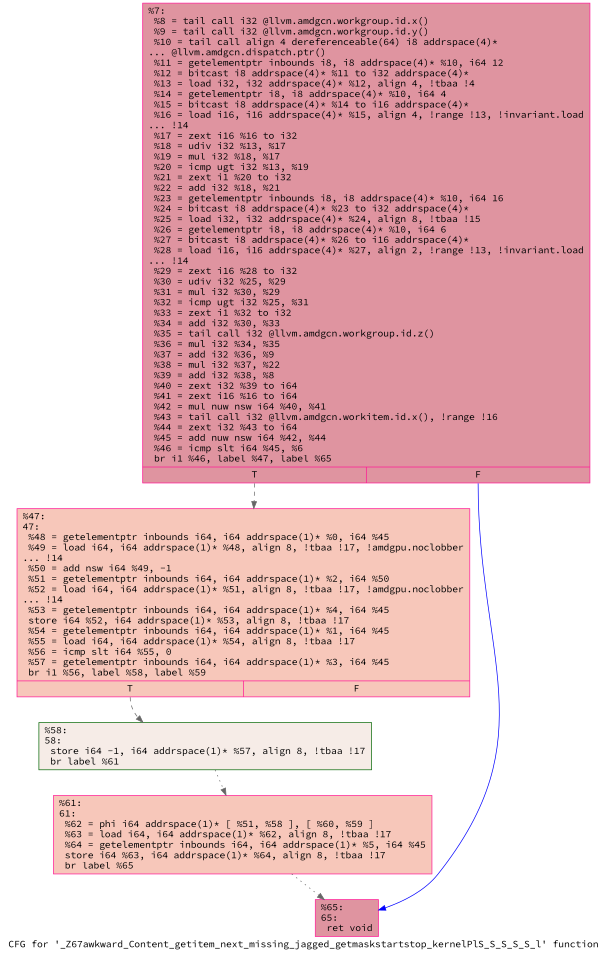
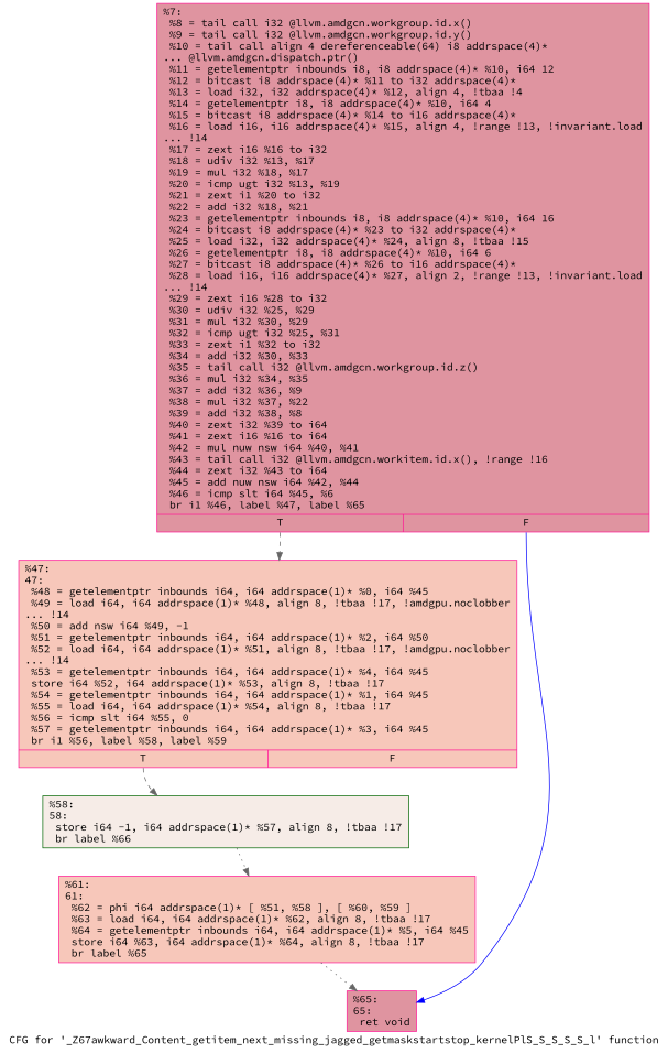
  digraph {
    fontname="Source Code Pro"
    label="CFG for '_Z67awkward_Content_getitem_next_missing_jagged_getmaskstartstop_kernelPlS_S_S_S_S_l' function"
    node [color=deeppink fillcolor="#b70d2870" fontname="Source Code Pro" shape=record style=filled]
    edge [color=gray40 fontname="Source Code Pro" style=dashed]
    n1 [label="{%7:\l  %8 = tail call i32 @llvm.amdgcn.workgroup.id.x()\l  %9 = tail call i32 @llvm.amdgcn.workgroup.id.y()\l  %10 = tail call align 4 dereferenceable(64) i8 addrspace(4)*\l... @llvm.amdgcn.dispatch.ptr()\l  %11 = getelementptr inbounds i8, i8 addrspace(4)* %10, i64 12\l  %12 = bitcast i8 addrspace(4)* %11 to i32 addrspace(4)*\l  %13 = load i32, i32 addrspace(4)* %12, align 4, !tbaa !4\l  %14 = getelementptr i8, i8 addrspace(4)* %10, i64 4\l  %15 = bitcast i8 addrspace(4)* %14 to i16 addrspace(4)*\l  %16 = load i16, i16 addrspace(4)* %15, align 4, !range !13, !invariant.load\l... !14\l  %17 = zext i16 %16 to i32\l  %18 = udiv i32 %13, %17\l  %19 = mul i32 %18, %17\l  %20 = icmp ugt i32 %13, %19\l  %21 = zext i1 %20 to i32\l  %22 = add i32 %18, %21\l  %23 = getelementptr inbounds i8, i8 addrspace(4)* %10, i64 16\l  %24 = bitcast i8 addrspace(4)* %23 to i32 addrspace(4)*\l  %25 = load i32, i32 addrspace(4)* %24, align 8, !tbaa !15\l  %26 = getelementptr i8, i8 addrspace(4)* %10, i64 6\l  %27 = bitcast i8 addrspace(4)* %26 to i16 addrspace(4)*\l  %28 = load i16, i16 addrspace(4)* %27, align 2, !range !13, !invariant.load\l... !14\l  %29 = zext i16 %28 to i32\l  %30 = udiv i32 %25, %29\l  %31 = mul i32 %30, %29\l  %32 = icmp ugt i32 %25, %31\l  %33 = zext i1 %32 to i32\l  %34 = add i32 %30, %33\l  %35 = tail call i32 @llvm.amdgcn.workgroup.id.z()\l  %36 = mul i32 %34, %35\l  %37 = add i32 %36, %9\l  %38 = mul i32 %37, %22\l  %39 = add i32 %38, %8\l  %40 = zext i32 %39 to i64\l  %41 = zext i16 %16 to i64\l  %42 = mul nuw nsw i64 %40, %41\l  %43 = tail call i32 @llvm.amdgcn.workitem.id.x(), !range !16\l  %44 = zext i32 %43 to i64\l  %45 = add nuw nsw i64 %42, %44\l  %46 = icmp slt i64 %45, %6\l  br i1 %46, label %47, label %65\l|{<s0>T|<s1>F}}"]
    n2 [fillcolor="#ec7f6370" label="{%47:\l47:                                               \l  %48 = getelementptr inbounds i64, i64 addrspace(1)* %0, i64 %45\l  %49 = load i64, i64 addrspace(1)* %48, align 8, !tbaa !17, !amdgpu.noclobber\l... !14\l  %50 = add nsw i64 %49, -1\l  %51 = getelementptr inbounds i64, i64 addrspace(1)* %2, i64 %50\l  %52 = load i64, i64 addrspace(1)* %51, align 8, !tbaa !17, !amdgpu.noclobber\l... !14\l  %53 = getelementptr inbounds i64, i64 addrspace(1)* %4, i64 %45\l  store i64 %52, i64 addrspace(1)* %53, align 8, !tbaa !17\l  %54 = getelementptr inbounds i64, i64 addrspace(1)* %1, i64 %45\l  %55 = load i64, i64 addrspace(1)* %54, align 8, !tbaa !17\l  %56 = icmp slt i64 %55, 0\l  %57 = getelementptr inbounds i64, i64 addrspace(1)* %3, i64 %45\l  br i1 %56, label %58, label %59\l|{<s0>T|<s1>F}}"]
    n3 [label="{%65:\l65:                                               \l  ret void\l}"]
-   n4 [color=darkgreen fillcolor="#ead5c970" label="{%58:\l58:                                               \l  store i64 -1, i64 addrspace(1)* %57, align 8, !tbaa !17\l  br label %61\l}"]
+   n4 [color=darkgreen fillcolor="#ead5c970" label="{%58:\l58:                                               \l  store i64 -1, i64 addrspace(1)* %57, align 8, !tbaa !17\l  br label %66\l}"]
    n5 [fillcolor="#ec7f6370" label="{%61:\l61:                                               \l  %62 = phi i64 addrspace(1)* [ %51, %58 ], [ %60, %59 ]\l  %63 = load i64, i64 addrspace(1)* %62, align 8, !tbaa !17\l  %64 = getelementptr inbounds i64, i64 addrspace(1)* %5, i64 %45\l  store i64 %63, i64 addrspace(1)* %64, align 8, !tbaa !17\l  br label %65\l}"]
    n1 -> n2 [tailport=s0]
    n1 -> n3 [color=blue style=solid tailport=s1]
    n2 -> n4 [tailport=s0]
    n4 -> n5 [style=dotted]
    n5 -> n3 [style=dotted]
  }
